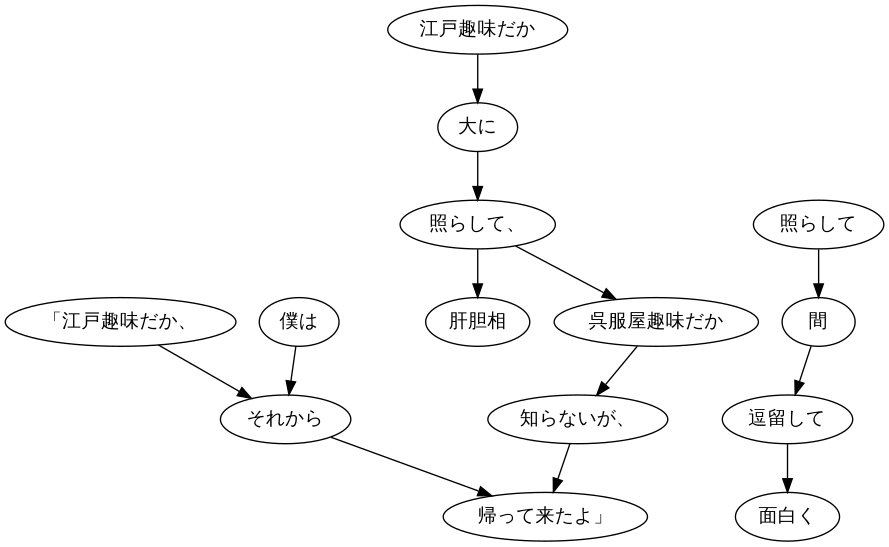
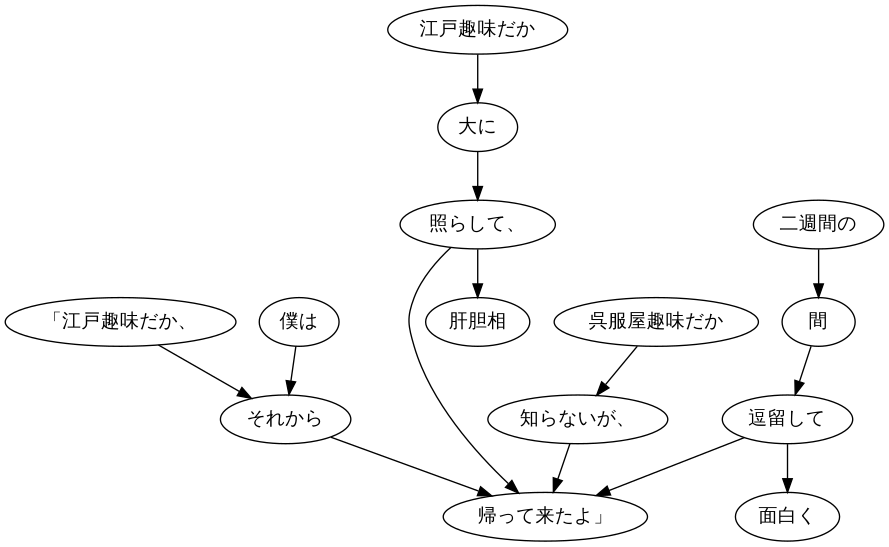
  digraph {
    n1 [label="「江戸趣味だか、"]
    n2 [label="それから"]
    n3 [label="呉服屋趣味だか"]
    n4 [label="知らないが、"]
    n5 [label="帰って来たよ」"]
    n6 [label="僕は"]
    n7 [label="江戸趣味だか"]
    n8 [label="大に"]
    n9 [label="照らして、"]
    n10 [label="肝胆相"]
-   n11 [label="照らして"]
+   n11 [label="二週間の"]
    n12 [label="間"]
    n13 [label="逗留して"]
    n14 [label="面白く"]
    n1 -> n2
    n2 -> n5
    n3 -> n4
    n4 -> n5
    n6 -> n2
    n7 -> n8
    n8 -> n9
-   n9 -> n3
+   n9 -> n5
    n9 -> n10
    n11 -> n12
    n12 -> n13
+   n13 -> n5
    n13 -> n14
  }
